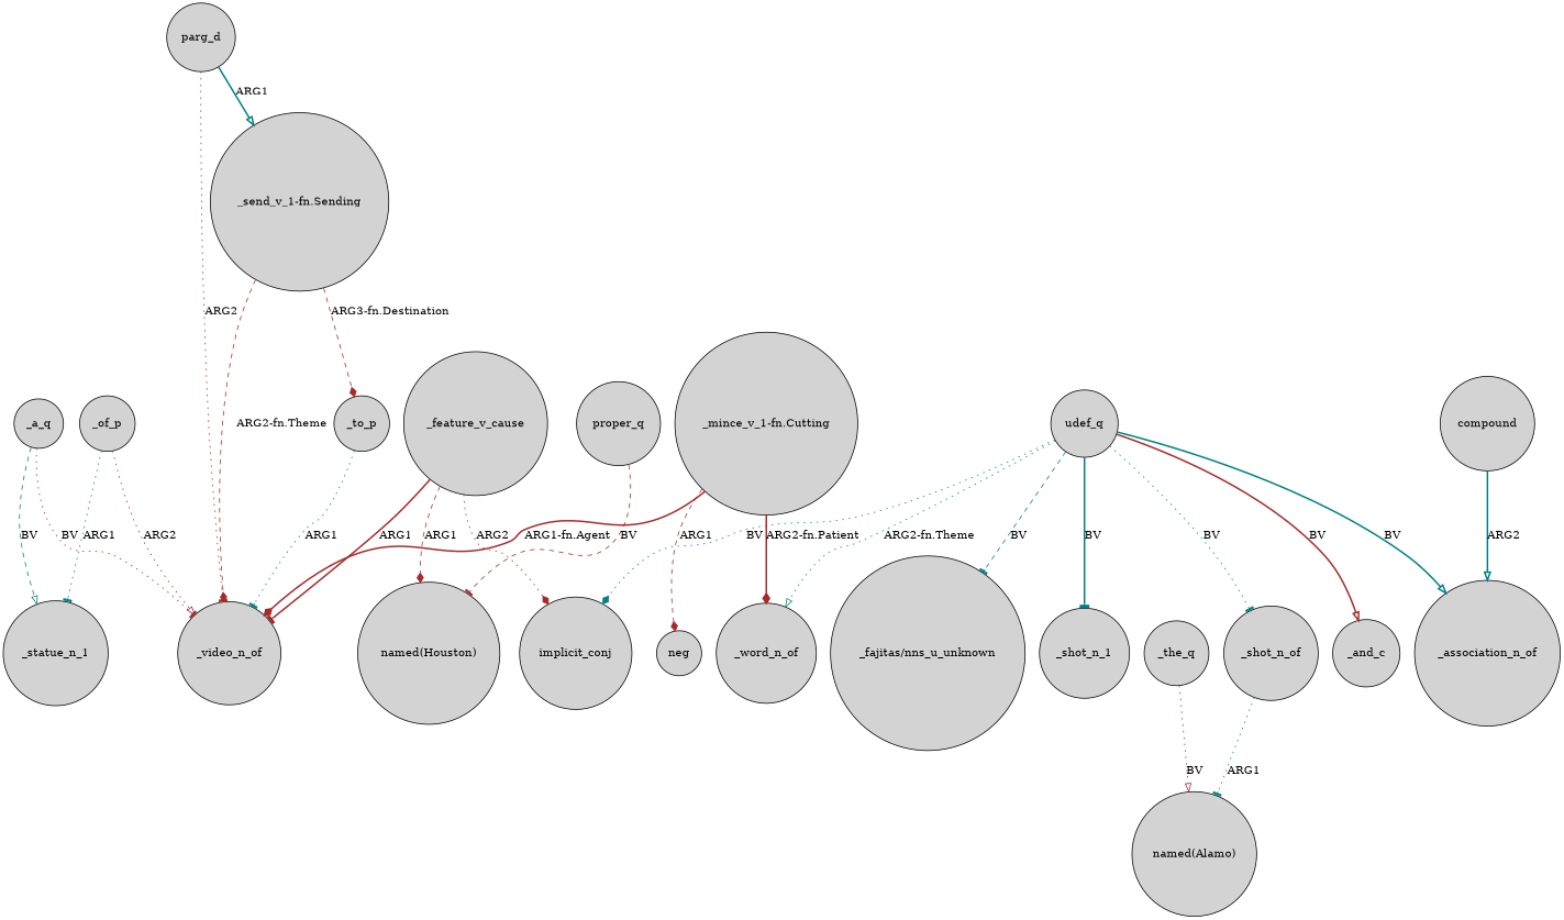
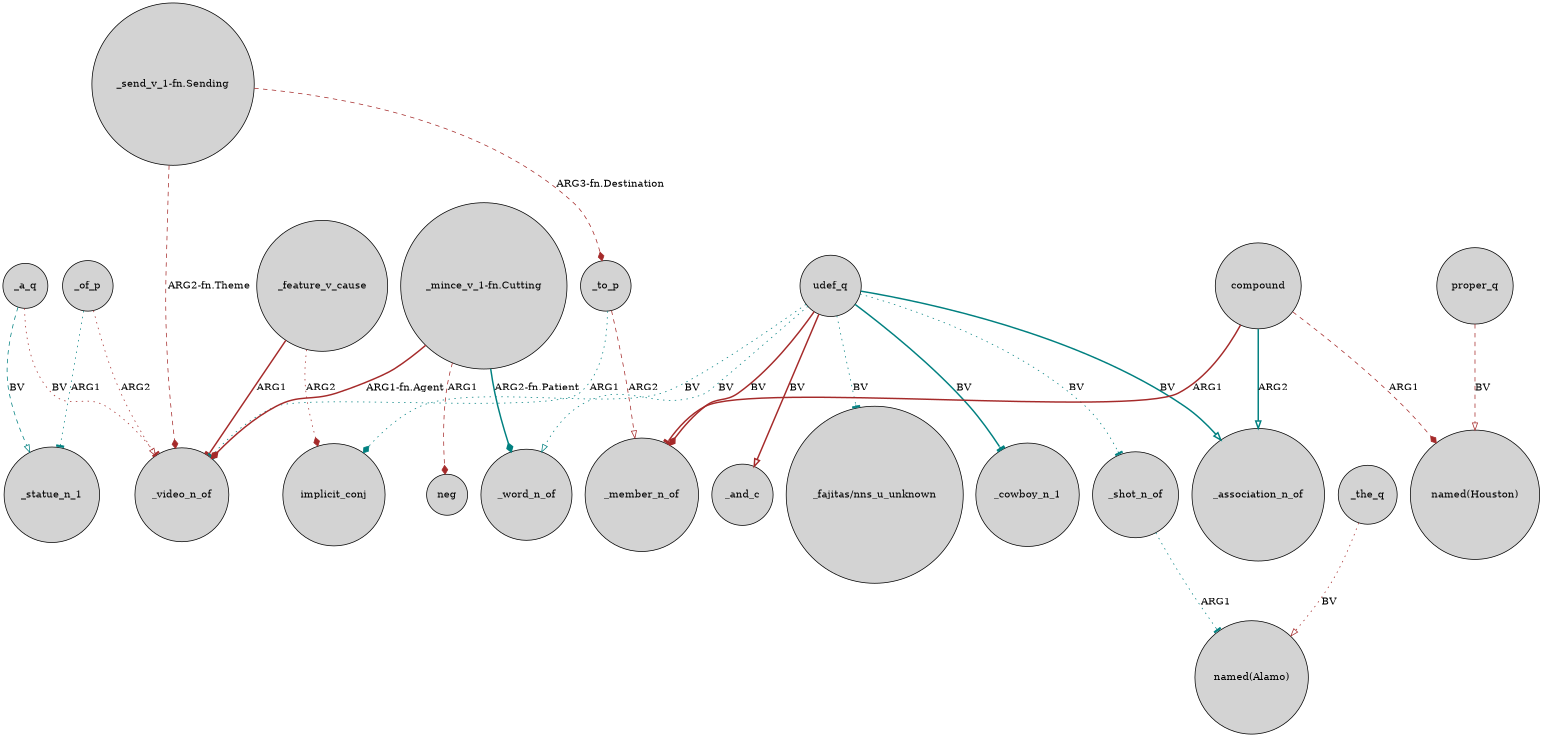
  digraph {
    node [shape=circle style=filled]
    edge [arrowhead=tee color=brown style=dotted]
    _feature_v_cause
    _video_n_of
    implicit_conj
    udef_q
    "_fajitas/nns_u_unknown"
    _word_n_of
    _association_n_of
-   _cowboy_n_1 [label=_shot_n_1]
+   _cowboy_n_1
+   _member_n_of
    _shot_n_of
    _and_c
    "named(Alamo)"
    compound
    "named(Houston)"
    _a_q
    _statue_n_1
    _of_p
-   parg_d
    "_send_v_1-fn.Sending"
    _to_p
    "_mince_v_1-fn.Cutting"
    neg
    proper_q
    _the_q
    _feature_v_cause -> _video_n_of [label=ARG1 style=bold]
    _feature_v_cause -> implicit_conj [arrowhead=diamond label=ARG2]
    udef_q -> implicit_conj [arrowhead=diamond color=teal label=BV]
-   udef_q -> "_fajitas/nns_u_unknown" [color=teal label=BV style=dashed]
-   udef_q -> _word_n_of [arrowhead=onormal color=teal label="ARG2-fn.Theme"]
+   udef_q -> "_fajitas/nns_u_unknown" [color=teal label=BV]
+   udef_q -> _word_n_of [arrowhead=onormal color=teal label=BV]
    udef_q -> _association_n_of [arrowhead=onormal color=teal label=BV style=bold]
    udef_q -> _cowboy_n_1 [color=teal label=BV style=bold]
+   udef_q -> _member_n_of [arrowhead=diamond label=BV style=bold]
    udef_q -> _shot_n_of [color=teal label=BV]
    udef_q -> _and_c [arrowhead=onormal label=BV style=bold]
    _shot_n_of -> "named(Alamo)" [color=teal label=ARG1]
    compound -> _association_n_of [arrowhead=onormal color=teal label=ARG2 style=bold]
-   _feature_v_cause -> "named(Houston)" [arrowhead=diamond label=ARG1 style=dashed]
+   compound -> _member_n_of [label=ARG1 style=bold]
+   compound -> "named(Houston)" [arrowhead=diamond label=ARG1 style=dashed]
    _a_q -> _video_n_of [label=BV]
    _a_q -> _statue_n_1 [arrowhead=onormal color=teal label=BV style=dashed]
    _of_p -> _video_n_of [arrowhead=onormal label=ARG2]
    _of_p -> _statue_n_1 [color=teal label=ARG1]
-   parg_d -> _video_n_of [label=ARG2]
-   parg_d -> "_send_v_1-fn.Sending" [arrowhead=onormal color=teal label=ARG1 style=bold]
    "_send_v_1-fn.Sending" -> _video_n_of [arrowhead=diamond label="ARG2-fn.Theme" style=dashed]
    "_send_v_1-fn.Sending" -> _to_p [arrowhead=diamond label="ARG3-fn.Destination" style=dashed]
    _to_p -> _video_n_of [color=teal label=ARG1]
+   _to_p -> _member_n_of [arrowhead=onormal label=ARG2 style=dashed]
    "_mince_v_1-fn.Cutting" -> _video_n_of [arrowhead=diamond label="ARG1-fn.Agent" style=bold]
-   "_mince_v_1-fn.Cutting" -> _word_n_of [arrowhead=diamond label="ARG2-fn.Patient" style=bold]
+   "_mince_v_1-fn.Cutting" -> _word_n_of [arrowhead=diamond color=teal label="ARG2-fn.Patient" style=bold]
    "_mince_v_1-fn.Cutting" -> neg [arrowhead=diamond label=ARG1 style=dashed]
-   proper_q -> "named(Houston)" [label=BV style=dashed]
+   proper_q -> "named(Houston)" [arrowhead=onormal label=BV style=dashed]
    _the_q -> "named(Alamo)" [arrowhead=onormal label=BV]
  }
